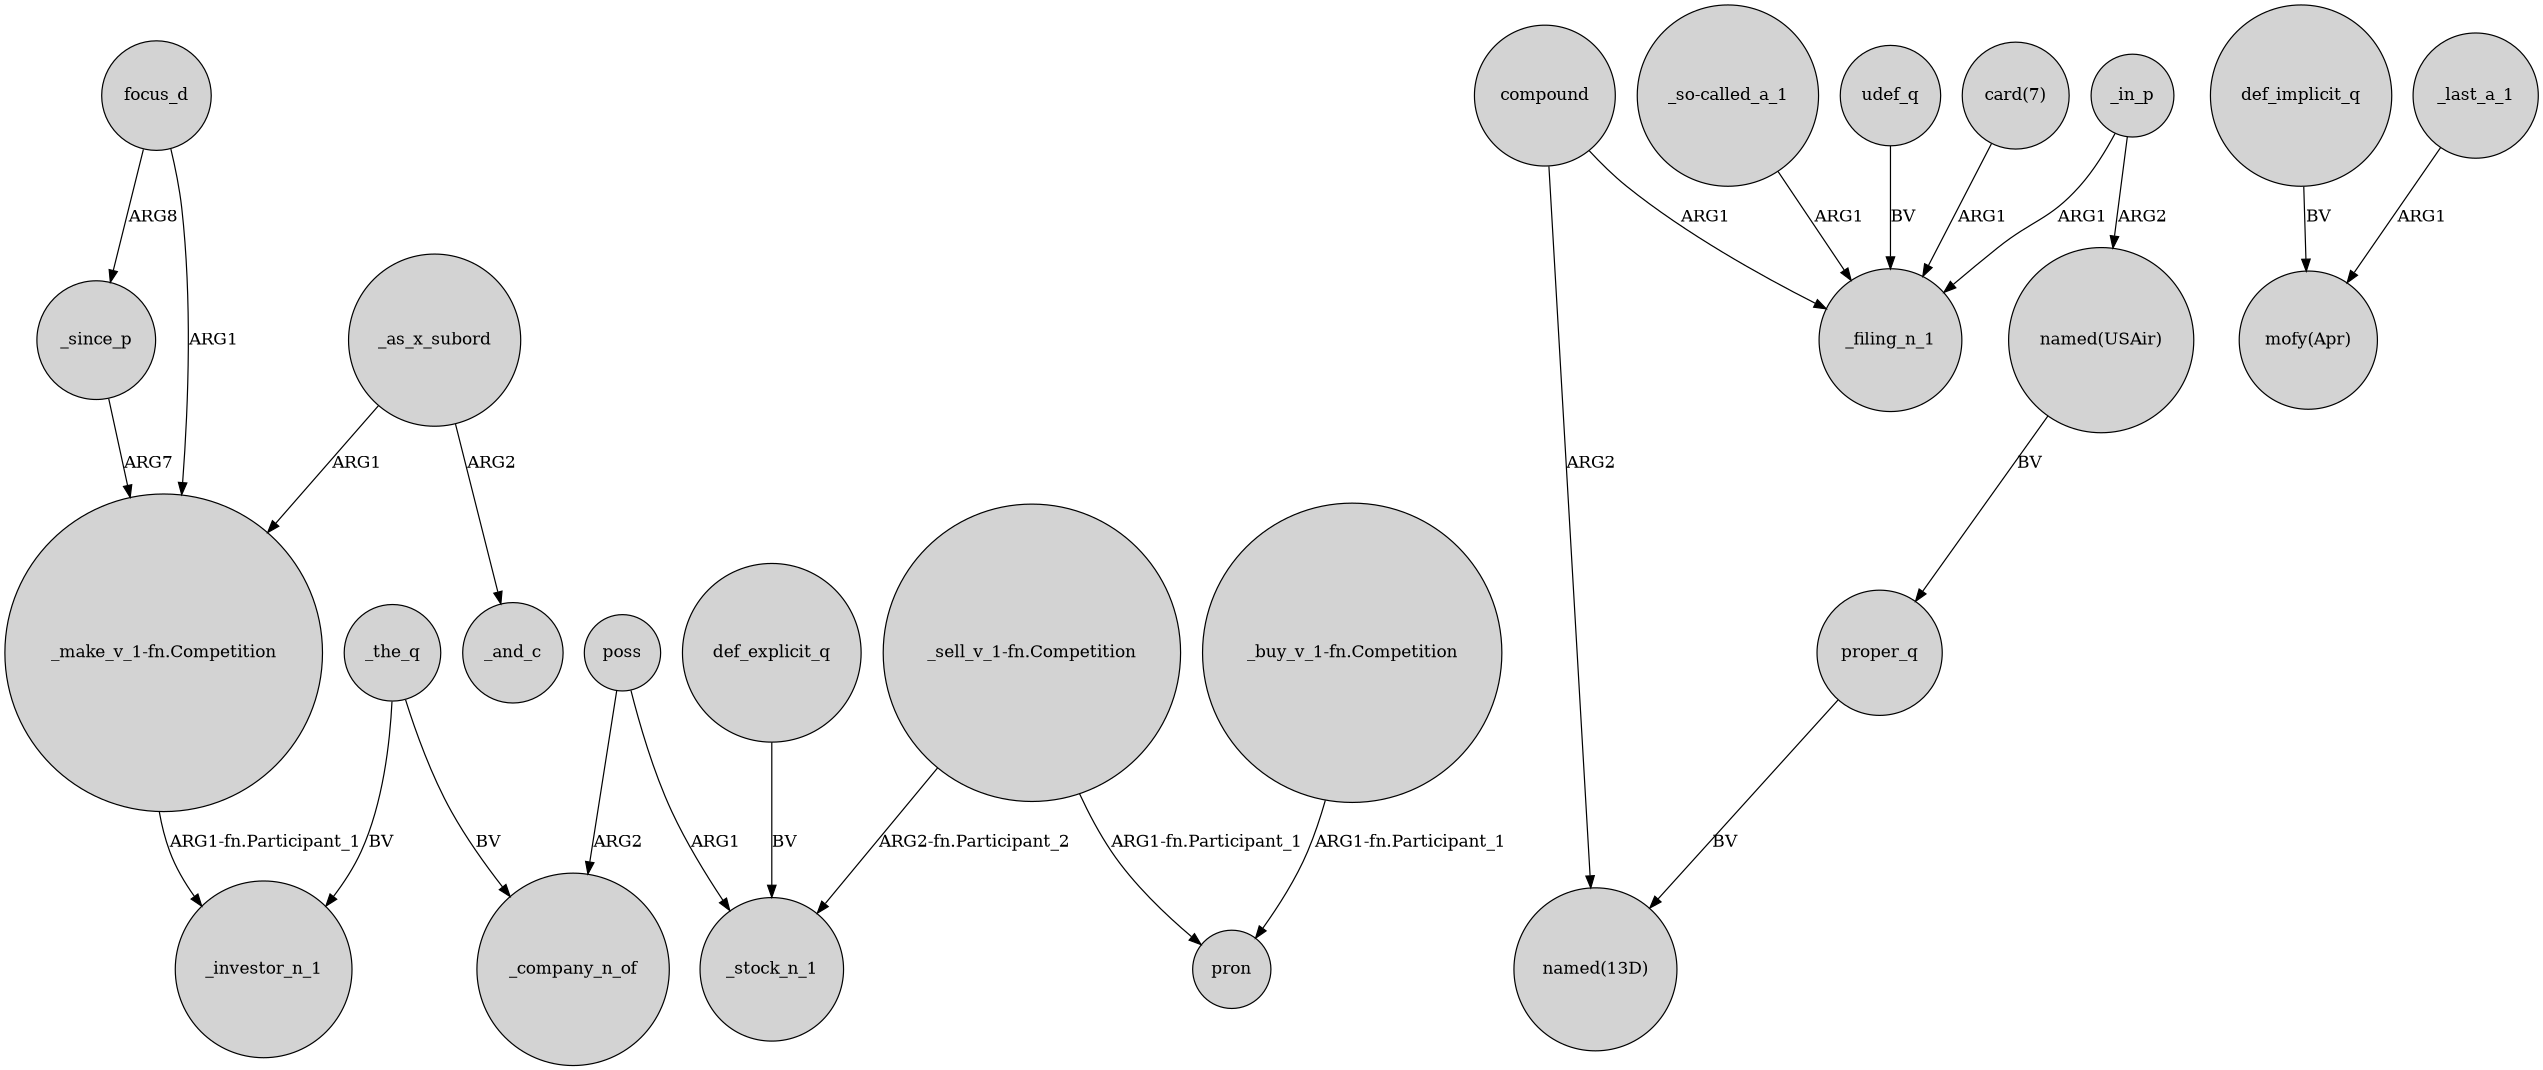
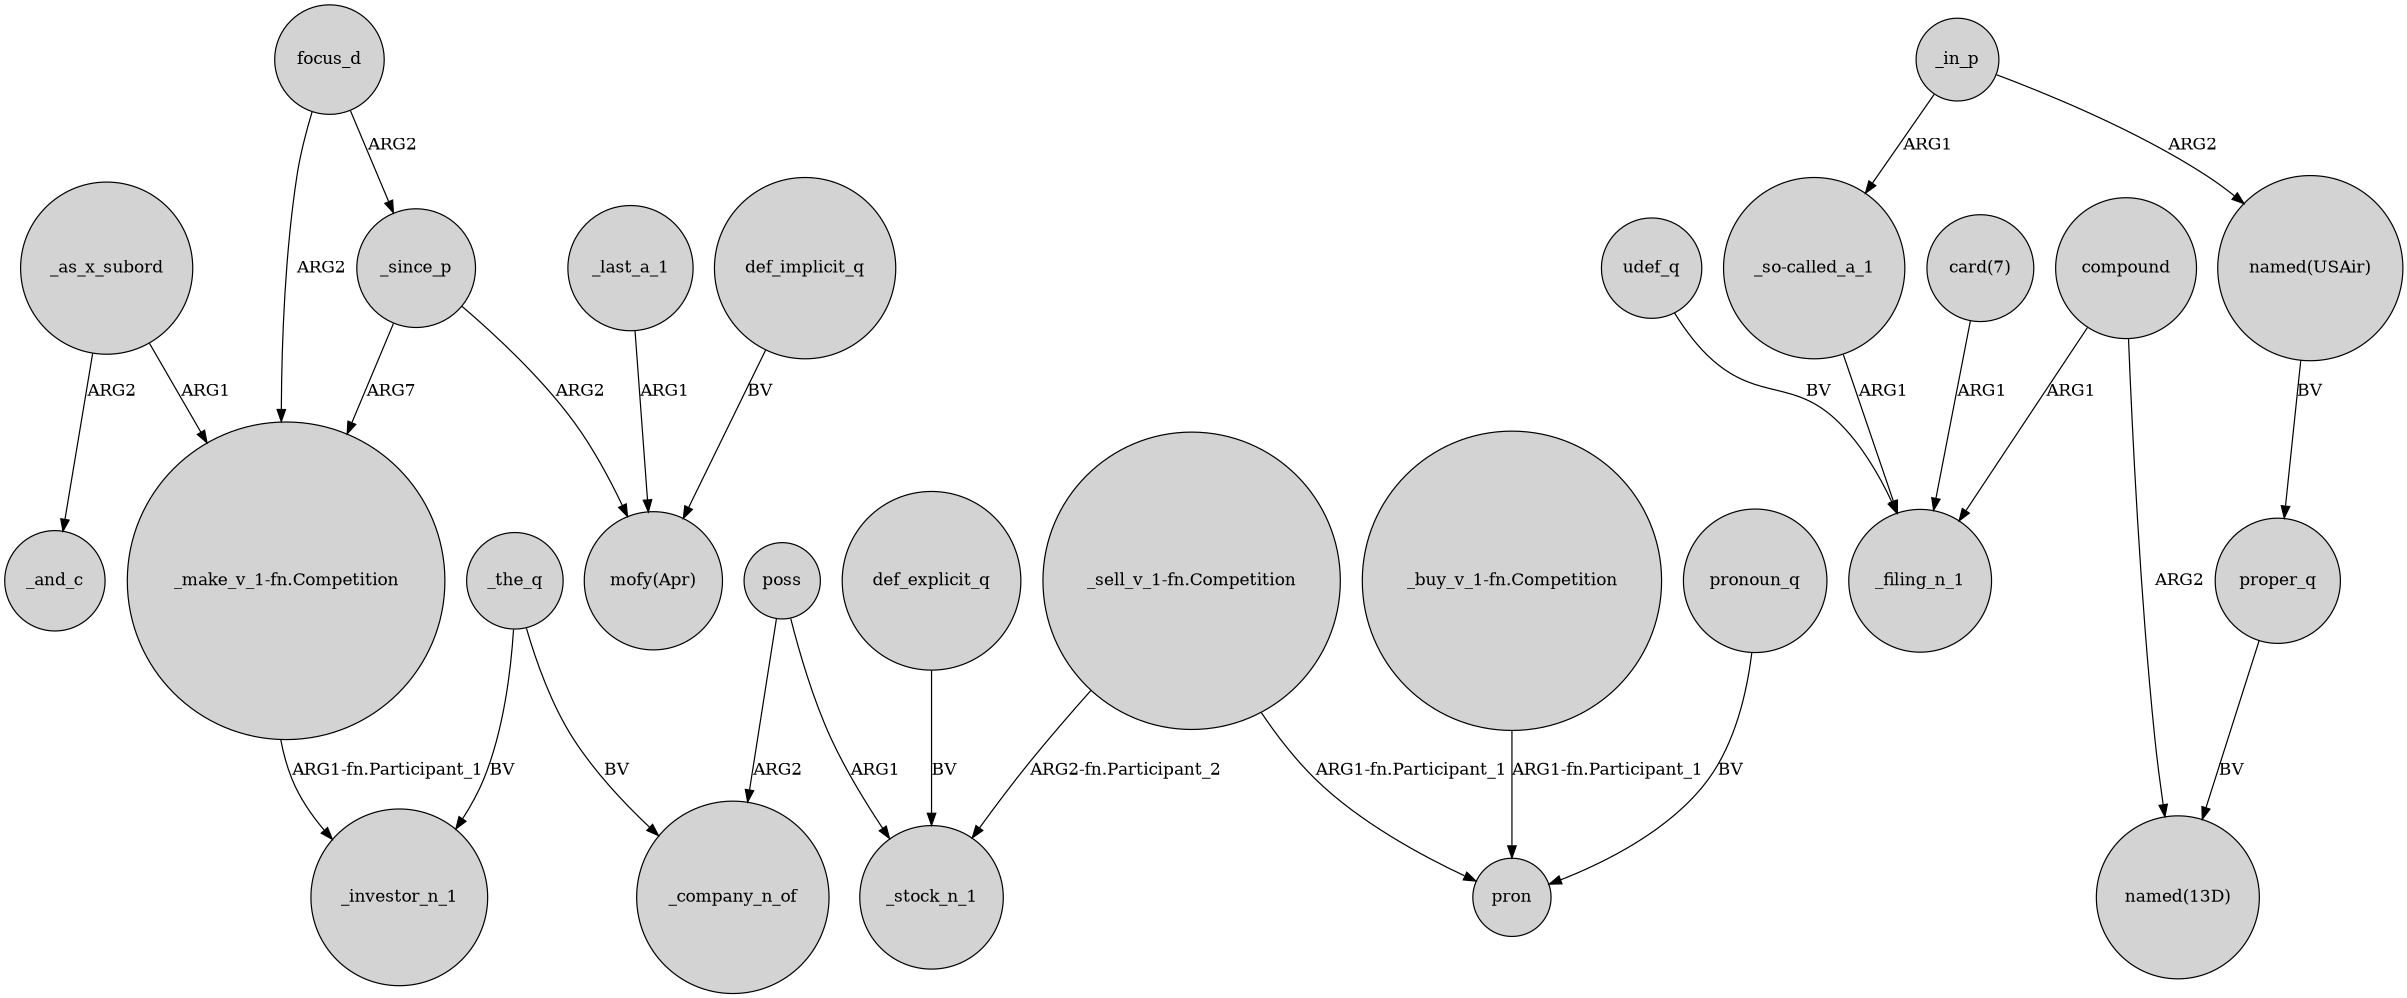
  digraph {
    node [shape=circle style=filled]
    _the_q
    _investor_n_1
    _company_n_of
    "_so-called_a_1"
    _filing_n_1
    focus_d
    "_make_v_1-fn.Competition"
    _since_p
    "mofy(Apr)"
    def_implicit_q
    _last_a_1
    proper_q
    "named(13D)"
    "named(USAir)"
    udef_q
    def_explicit_q
    _stock_n_1
    compound
    "_buy_v_1-fn.Competition"
    pron
    _as_x_subord
    _and_c
    _in_p
+   pronoun_q
    poss
    "card(7)"
    "_sell_v_1-fn.Competition"
    _the_q -> _investor_n_1 [label=BV]
    _the_q -> _company_n_of [label=BV]
    "_so-called_a_1" -> _filing_n_1 [label=ARG1]
-   focus_d -> "_make_v_1-fn.Competition" [label=ARG1]
-   focus_d -> _since_p [label=ARG8]
+   focus_d -> "_make_v_1-fn.Competition" [label=ARG2]
+   focus_d -> _since_p [label=ARG2]
    "_make_v_1-fn.Competition" -> _investor_n_1 [label="ARG1-fn.Participant_1"]
    _since_p -> "_make_v_1-fn.Competition" [label=ARG7]
+   _since_p -> "mofy(Apr)" [label=ARG2]
    def_implicit_q -> "mofy(Apr)" [label=BV]
    _last_a_1 -> "mofy(Apr)" [label=ARG1]
    proper_q -> "named(13D)" [label=BV]
    "named(USAir)" -> proper_q [label=BV]
    udef_q -> _filing_n_1 [label=BV]
    def_explicit_q -> _stock_n_1 [label=BV]
    compound -> _filing_n_1 [label=ARG1]
    compound -> "named(13D)" [label=ARG2]
    "_buy_v_1-fn.Competition" -> pron [label="ARG1-fn.Participant_1"]
    _as_x_subord -> "_make_v_1-fn.Competition" [label=ARG1]
    _as_x_subord -> _and_c [label=ARG2]
-   _in_p -> _filing_n_1 [label=ARG1]
+   _in_p -> "_so-called_a_1" [label=ARG1]
    _in_p -> "named(USAir)" [label=ARG2]
+   pronoun_q -> pron [label=BV]
    poss -> _company_n_of [label=ARG2]
    poss -> _stock_n_1 [label=ARG1]
    "card(7)" -> _filing_n_1 [label=ARG1]
    "_sell_v_1-fn.Competition" -> _stock_n_1 [label="ARG2-fn.Participant_2"]
    "_sell_v_1-fn.Competition" -> pron [label="ARG1-fn.Participant_1"]
  }
